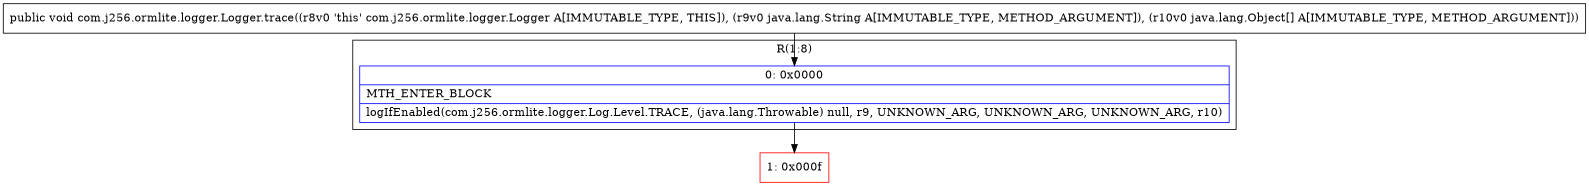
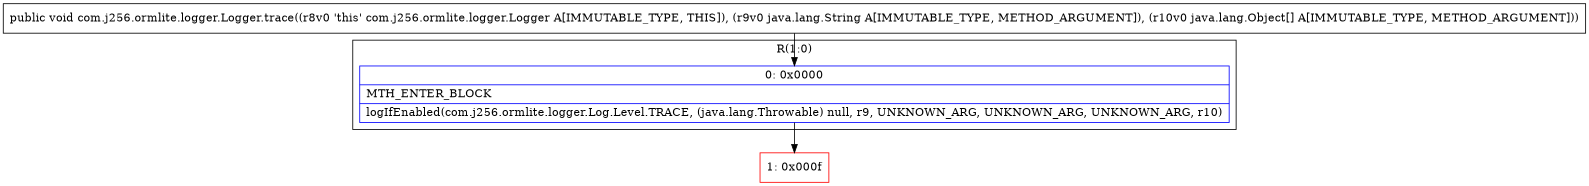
  digraph {
    node [shape=record]
    n1 [color=blue label="{0\:\ 0x0000|MTH_ENTER_BLOCK\l|logIfEnabled(com.j256.ormlite.logger.Log.Level.TRACE, (java.lang.Throwable) null, r9, UNKNOWN_ARG, UNKNOWN_ARG, UNKNOWN_ARG, r10)\l}"]
    n2 [color=red label="{1\:\ 0x000f}"]
    n3 [label="{public void com.j256.ormlite.logger.Logger.trace((r8v0 'this' com.j256.ormlite.logger.Logger A[IMMUTABLE_TYPE, THIS]), (r9v0 java.lang.String A[IMMUTABLE_TYPE, METHOD_ARGUMENT]), (r10v0 java.lang.Object[] A[IMMUTABLE_TYPE, METHOD_ARGUMENT])) }"]
    subgraph cluster_1 {
-     label="R(1:8)"
+     label="R(1:0)"
      n1
    }
    n1 -> n2
    n3 -> n1
  }
